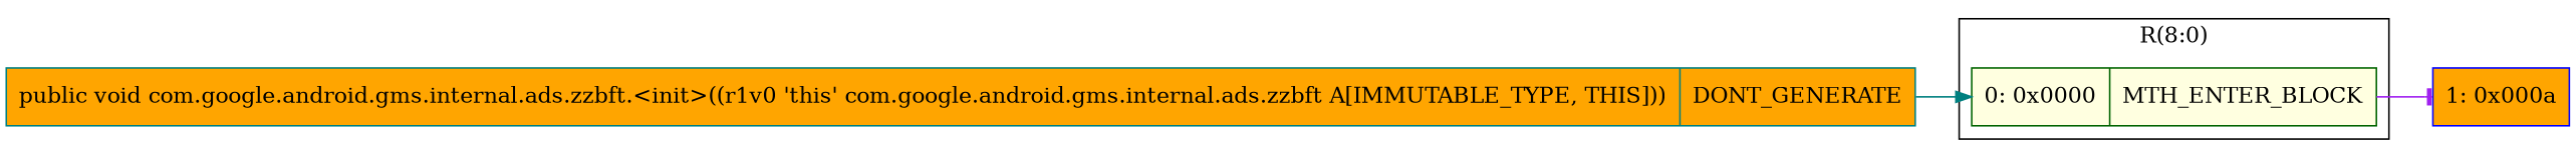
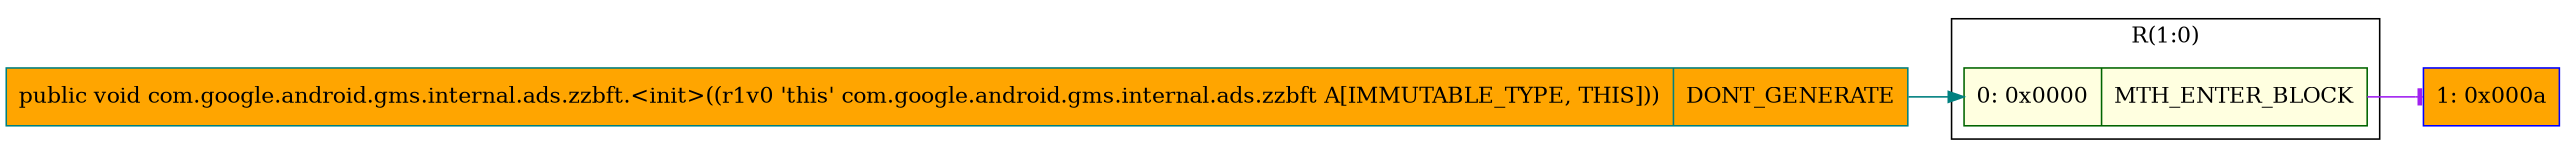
  digraph {
    rankdir=LR
    node [shape=record style=filled fillcolor=orange]
    n1 [color=darkgreen label="{0\:\ 0x0000|MTH_ENTER_BLOCK\l}" fillcolor=lightyellow]
    n2 [color=blue label="{1\:\ 0x000a}"]
    n3 [label="{public void com.google.android.gms.internal.ads.zzbft.\<init\>((r1v0 'this' com.google.android.gms.internal.ads.zzbft A[IMMUTABLE_TYPE, THIS]))  | DONT_GENERATE\l}" color=teal]
    subgraph cluster_1 {
-     label="R(8:0)"
+     label="R(1:0)"
      n1
    }
    n1 -> n2 [color=purple arrowhead=tee]
    n3 -> n1 [color=teal arrowhead=normal]
  }
